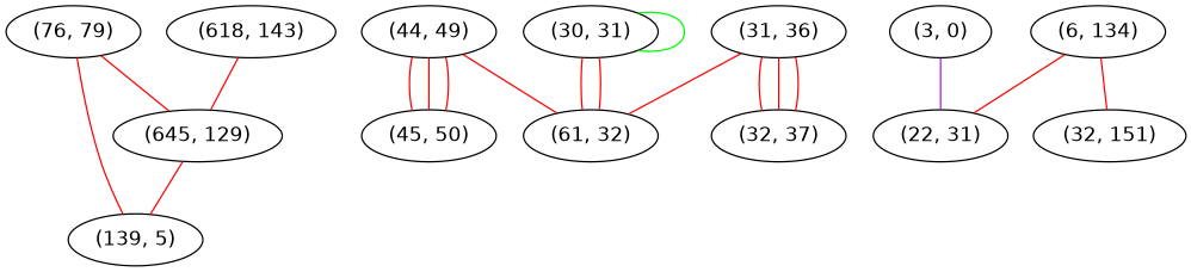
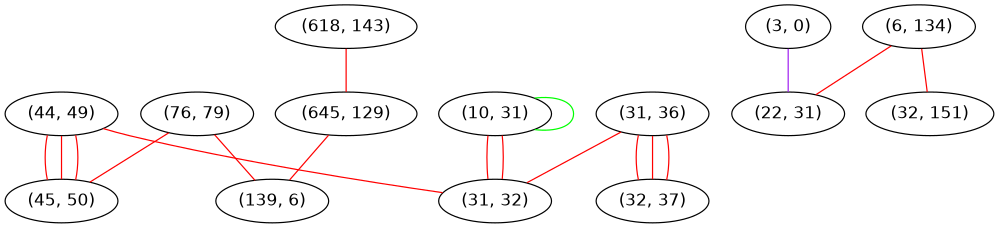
  graph {
    fontname="DejaVu Sans"
    node [fontname="DejaVu Sans"]
    edge [color=red fontname="DejaVu Sans" weight=1]
    "(76, 79)"
    "(45, 50)"
-   "(139, 6)" [label="(139, 5)"]
+   "(139, 6)"
    n4 [label="(3, 0)"]
    "(22, 31)"
    "(6, 134)"
    "(32, 151)"
    "(31, 36)"
    "(32, 37)"
-   "(31, 32)" [label="(61, 32)"]
-   "(30, 31)"
+   "(31, 32)"
+   "(30, 31)" [label="(10, 31)"]
    "(44, 49)"
    n13 [label="(618, 143)"]
    n14 [label="(645, 129)"]
-   "(76, 79)" -- n14
+   "(76, 79)" -- "(45, 50)"
    "(76, 79)" -- "(139, 6)"
    n4 -- "(22, 31)" [color=purple weight=4]
    "(6, 134)" -- "(22, 31)"
    "(6, 134)" -- "(32, 151)"
    "(31, 36)" -- "(32, 37)"
    "(31, 36)" -- "(32, 37)"
    "(31, 36)" -- "(32, 37)"
    "(31, 36)" -- "(31, 32)"
    "(30, 31)" -- "(31, 32)"
    "(30, 31)" -- "(31, 32)"
    "(30, 31)" -- "(30, 31)" [color=green weight=2]
    "(44, 49)" -- "(45, 50)"
    "(44, 49)" -- "(45, 50)"
    "(44, 49)" -- "(45, 50)"
    "(44, 49)" -- "(31, 32)"
    n13 -- n14
    n14 -- "(139, 6)"
  }
